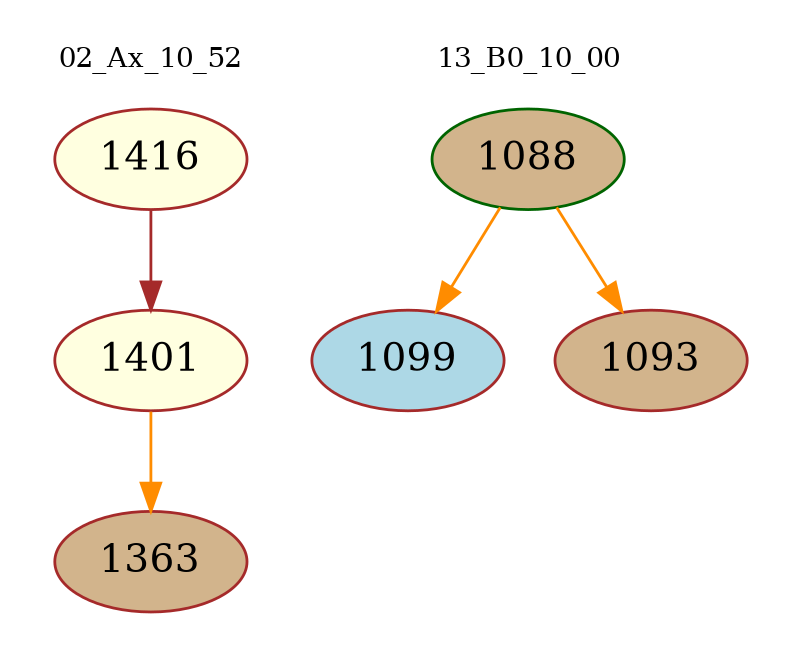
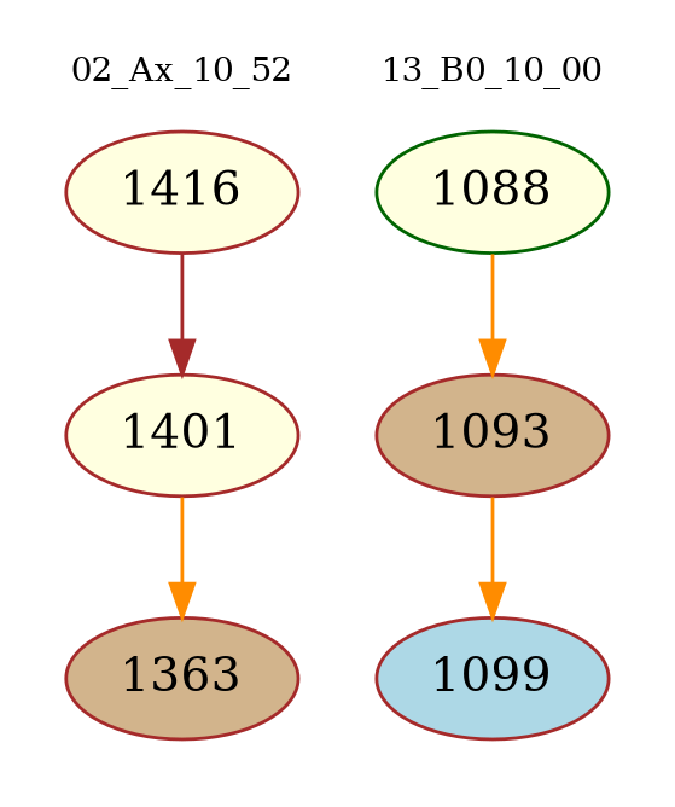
  digraph {
    node [color=brown fillcolor=tan style=filled]
    edge [color=darkorange]
    n1 [fillcolor=lightyellow label=1401]
    n2 [label=1363]
    n3 [fillcolor=lightyellow label=1416]
-   n4 [color=darkgreen label=1088]
+   n4 [color=darkgreen fillcolor=lightyellow label=1088]
    n5 [fillcolor=lightblue label=1099]
    n6 [label=1093]
    subgraph cluster_1 {
      color=white
      fontsize=10
      label="02_Ax_10_52"
      n1
      n2
      n3
    }
    subgraph cluster_2 {
      color=white
      fontsize=10
      label="13_B0_10_00"
      n4
      n5
      n6
    }
    n1 -> n2
    n3 -> n1 [color=brown]
-   n4 -> n5
+   n6 -> n5
    n4 -> n6
  }
